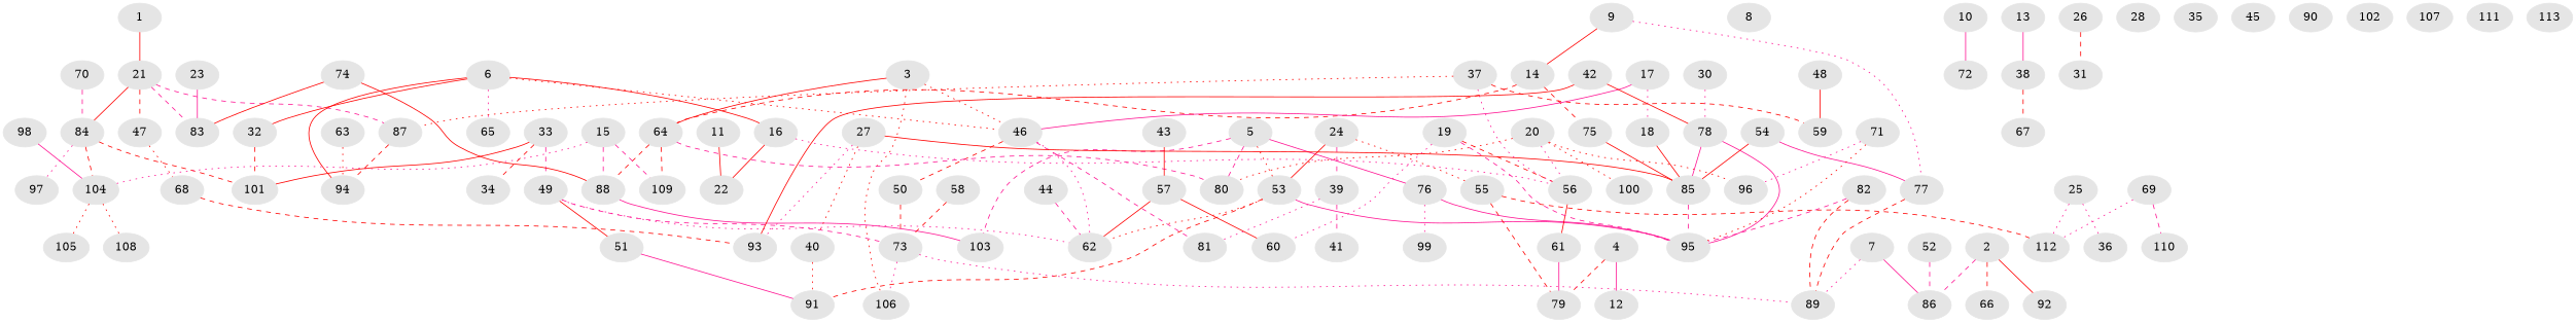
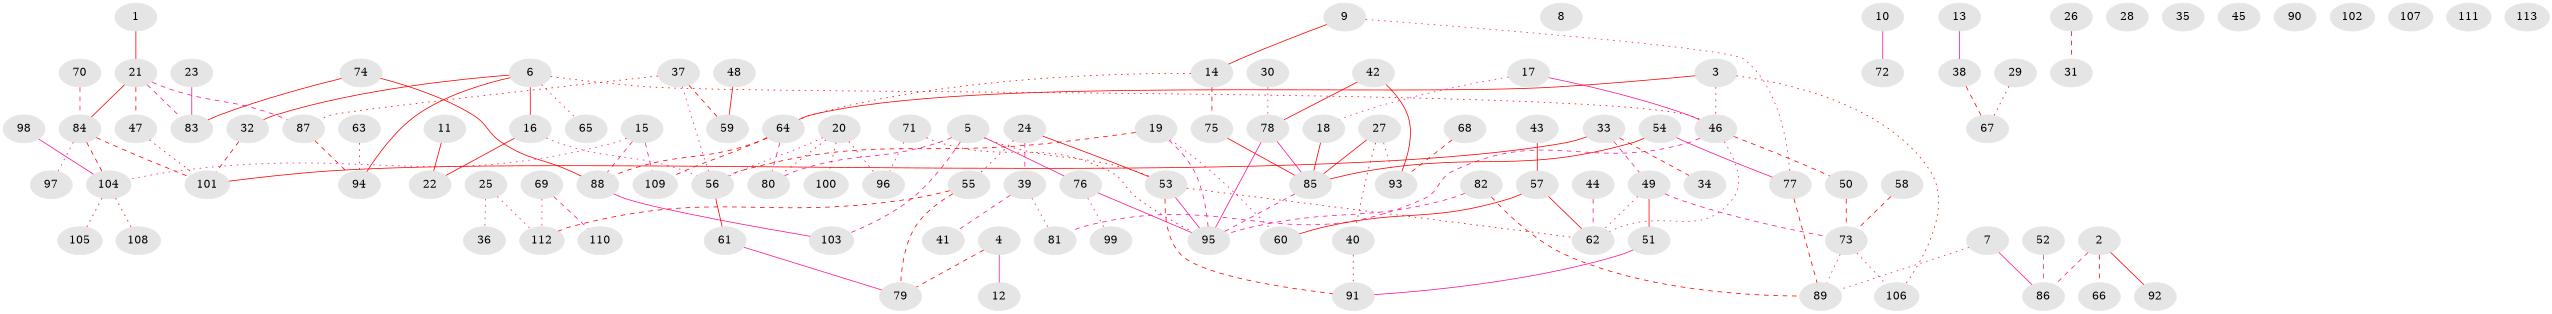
  graph {
    node [color=gray90 style=filled]
    edge [color=red style=dashed]
    1
    21
    47
    83
    84
    87
    2
    66
    86
    92
    3
    46
    64
    106
    81
    62
    50
    80
    88
    109
    4
    12
    79
    5
    53
    76
    103
    95
    91
    99
    6
    16
    32
    65
    94
    22
    56
    101
    7
    89
    8
    9
    14
    77
    75
    10
    72
    11
    13
    38
    67
    85
    15
    104
    105
    108
    61
    17
    18
    19
    60
    20
    96
    100
    68
    97
    23
    24
    39
    55
    41
    112
    25
    36
    26
    31
    27
    40
    93
    28
+   29
    30
    78
    33
    34
    49
    51
    73
    35
    37
    59
    42
    43
    57
    44
    45
    48
    52
    54
    58
    63
    69
    110
    70
    71
    74
    82
    90
    98
    102
    107
    111
    113
    1 -- 21 [style=solid]
    21 -- 47
    21 -- 83 [color=deeppink]
    21 -- 84 [style=solid]
    21 -- 87 [color=deeppink]
-   47 -- 68 [style=dotted]
+   47 -- 101 [style=dotted]
    84 -- 101
    84 -- 104
    84 -- 97 [color=deeppink style=dotted]
    87 -- 94
    2 -- 66
    2 -- 86 [color=deeppink]
    2 -- 92 [style=solid]
    3 -- 46 [style=dotted]
    3 -- 64 [style=solid]
    3 -- 106 [style=dotted]
    46 -- 81 [color=deeppink]
    46 -- 62 [color=deeppink style=dotted]
    46 -- 50
    64 -- 80 [color=deeppink]
    64 -- 88
    64 -- 109
    50 -- 73
    88 -- 103 [color=deeppink style=solid]
    4 -- 12 [color=deeppink style=solid]
    4 -- 79
    5 -- 80 [color=deeppink]
    5 -- 53 [style=dotted]
    5 -- 76 [color=deeppink style=solid]
    5 -- 103 [color=deeppink]
    53 -- 62 [style=dotted]
    53 -- 95 [color=deeppink style=solid]
    53 -- 91
    76 -- 95 [color=deeppink style=solid]
    76 -- 99 [color=deeppink style=dotted]
    6 -- 46 [style=dotted]
    6 -- 16 [style=solid]
    6 -- 32 [style=solid]
    6 -- 65 [color=deeppink style=dotted]
    6 -- 94 [style=solid]
    16 -- 22 [style=solid]
    16 -- 56 [color=deeppink style=dotted]
    32 -- 101
    56 -- 61 [style=solid]
    7 -- 86 [color=deeppink style=solid]
    7 -- 89 [color=deeppink style=dotted]
    9 -- 14 [style=solid]
    9 -- 77 [color=deeppink style=dotted]
-   14 -- 64
+   14 -- 64 [style=dotted]
    14 -- 75
    77 -- 89
    75 -- 85 [style=solid]
    10 -- 72 [color=deeppink style=solid]
    11 -- 22 [style=solid]
    13 -- 38 [color=deeppink style=solid]
    38 -- 67
    85 -- 95 [color=deeppink]
    15 -- 88 [color=deeppink]
    15 -- 109 [color=deeppink]
    15 -- 104 [color=deeppink style=dotted]
    104 -- 105 [style=dotted]
    104 -- 108 [style=dotted]
    61 -- 79 [color=deeppink style=solid]
    17 -- 46 [color=deeppink style=solid]
    17 -- 18 [color=deeppink style=dotted]
    18 -- 85 [style=solid]
    19 -- 95 [color=deeppink]
    19 -- 56
    19 -- 60 [color=deeppink style=dotted]
    20 -- 80 [style=dotted]
    20 -- 56 [color=deeppink style=dotted]
    20 -- 96 [style=dotted]
    20 -- 100 [style=dotted]
    68 -- 93
    23 -- 83 [color=deeppink style=solid]
    24 -- 53 [style=solid]
    24 -- 39 [color=deeppink]
    24 -- 55 [style=dotted]
    39 -- 81 [color=deeppink style=dotted]
    39 -- 41 [color=deeppink]
    55 -- 79
    55 -- 112
    25 -- 112 [color=deeppink style=dotted]
    25 -- 36 [color=deeppink style=dotted]
    26 -- 31
    27 -- 85 [style=solid]
    27 -- 40 [style=dotted]
    27 -- 93 [color=deeppink style=dotted]
    40 -- 91 [style=dotted]
+   29 -- 67 [style=dotted]
    30 -- 78 [color=deeppink style=dotted]
    78 -- 95 [color=deeppink style=solid]
    78 -- 85 [color=deeppink style=solid]
    33 -- 101 [style=solid]
    33 -- 34
    33 -- 49 [color=deeppink]
    49 -- 62 [color=deeppink style=dotted]
    49 -- 51 [style=solid]
    49 -- 73 [color=deeppink]
    51 -- 91 [color=deeppink style=solid]
    73 -- 106 [color=deeppink style=dotted]
    73 -- 89 [color=deeppink style=dotted]
    37 -- 87 [style=dotted]
    37 -- 56 [color=deeppink style=dotted]
    37 -- 59
    42 -- 93 [style=solid]
    42 -- 78 [style=solid]
    43 -- 57 [style=solid]
    57 -- 62 [style=solid]
    57 -- 60 [style=solid]
    44 -- 62 [color=deeppink]
    48 -- 59 [style=solid]
    52 -- 86 [color=deeppink]
    54 -- 77 [color=deeppink style=solid]
    54 -- 85 [style=solid]
    58 -- 73
    63 -- 94 [style=dotted]
    69 -- 112 [color=deeppink style=dotted]
    69 -- 110 [color=deeppink]
    70 -- 84 [color=deeppink]
    71 -- 95 [style=dotted]
    71 -- 96 [color=deeppink style=dotted]
    74 -- 83 [style=solid]
    74 -- 88 [style=solid]
    82 -- 95 [color=deeppink]
    82 -- 89
    98 -- 104 [color=deeppink style=solid]
  }
